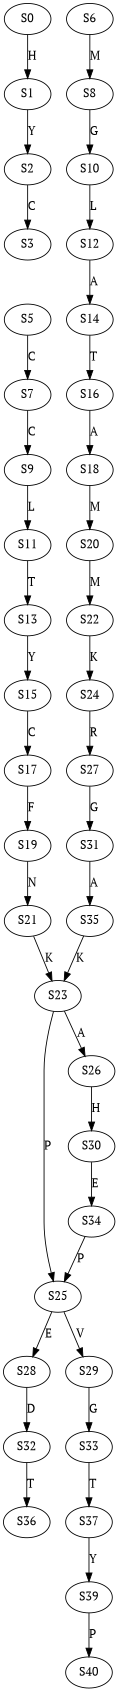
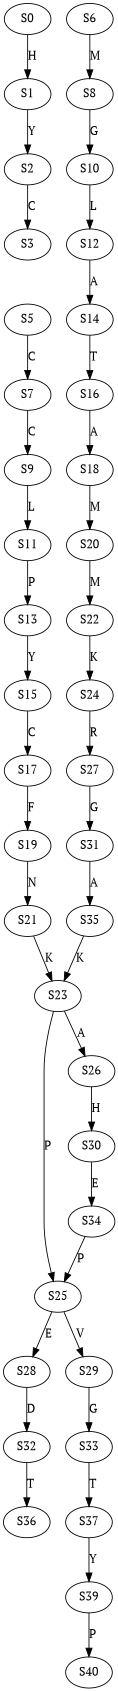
  strict digraph {
    fontname="PT Serif"
    node [fontname="PT Serif"]
    edge [fontname="PT Serif"]
    S0
    S1
    S2
    S3
    S5
    S7
    S6
    S8
    S9
    S10
    S11
    S12
    S13
    S14
    S15
    S16
    S17
    S18
    S19
    S20
    S21
    S22
    S23
    S24
    S25
    S26
    S27
    S28
    S29
    S30
    S31
    S32
    S33
    S34
    S35
    S36
    S37
    S39
    S40
    S0 -> S1 [label=H]
    S1 -> S2 [label=Y]
    S2 -> S3 [label=C]
    S5 -> S7 [label=C]
    S7 -> S9 [label=C]
    S6 -> S8 [label=M]
    S8 -> S10 [label=G]
    S9 -> S11 [label=L]
    S10 -> S12 [label=L]
-   S11 -> S13 [label=T]
+   S11 -> S13 [label=P]
    S12 -> S14 [label=A]
    S13 -> S15 [label=Y]
    S14 -> S16 [label=T]
    S15 -> S17 [label=C]
    S16 -> S18 [label=A]
    S17 -> S19 [label=F]
    S18 -> S20 [label=M]
    S19 -> S21 [label=N]
    S20 -> S22 [label=M]
    S21 -> S23 [label=K]
    S22 -> S24 [label=K]
    S23 -> S25 [label=P]
    S23 -> S26 [label=A]
    S24 -> S27 [label=R]
    S25 -> S28 [label=E]
    S25 -> S29 [label=V]
    S26 -> S30 [label=H]
    S27 -> S31 [label=G]
    S28 -> S32 [label=D]
    S29 -> S33 [label=G]
    S30 -> S34 [label=E]
    S31 -> S35 [label=A]
    S32 -> S36 [label=T]
    S33 -> S37 [label=T]
    S34 -> S25 [label=P]
    S35 -> S23 [label=K]
    S37 -> S39 [label=Y]
    S39 -> S40 [label=P]
  }
